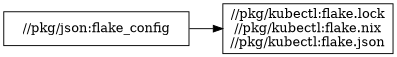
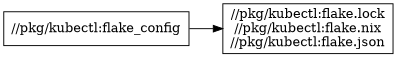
  digraph {
    rankdir=LR
    node [shape=box]
-   "//pkg/kubectl:flake_config" [label="//pkg/json:flake_config"]
+   "//pkg/kubectl:flake_config"
    "//pkg/kubectl:flake.lock\n//pkg/kubectl:flake.nix\n//pkg/kubectl:flake.json"
    "//pkg/kubectl:flake_config" -> "//pkg/kubectl:flake.lock\n//pkg/kubectl:flake.nix\n//pkg/kubectl:flake.json"
  }
